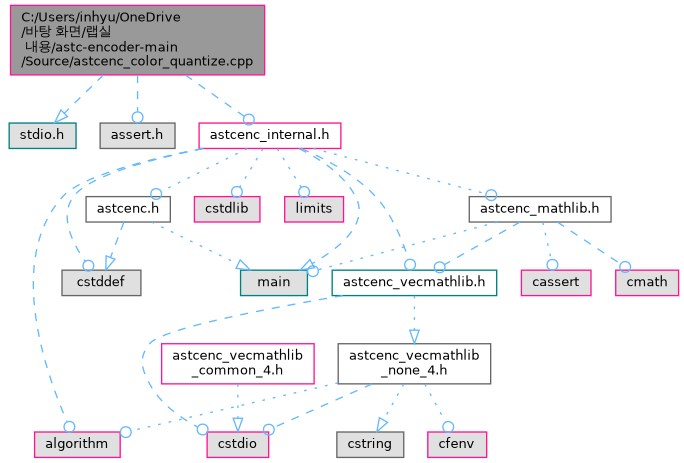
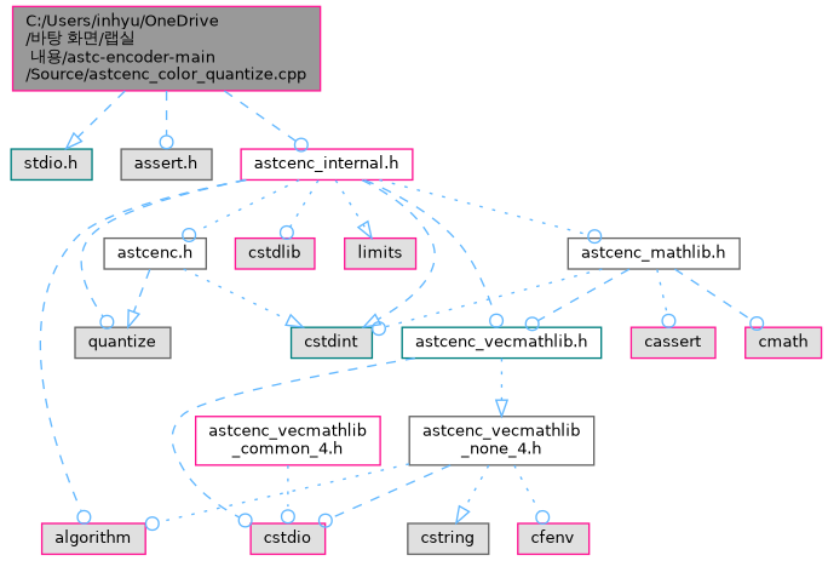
  digraph {
    node [color=deeppink fillcolor="#E0E0E0" fontname=Helvetica fontsize=10 shape=box style=filled]
    edge [arrowhead=odot color=steelblue1 fontname=Helvetica fontsize=10 labelfontname=Helvetica labelfontsize=10 style=dashed]
    n1 [fillcolor=grey60 fontcolor=black height=0.2 label="C:/Users/inhyu/OneDrive\l/바탕 화면/랩실\l 내용/astc-encoder-main\l/Source/astcenc_color_quantize.cpp" width=0.4]
    n2 [color=teal height=0.2 label="stdio.h" width=0.4]
    n3 [color=gray40 height=0.2 label="assert.h" width=0.4]
    n4 [fillcolor=white height=0.2 label="astcenc_internal.h" width=0.4]
    n5 [height=0.2 label=algorithm width=0.4]
-   n6 [color=gray40 height=0.2 label=cstddef width=0.4]
-   n7 [color=teal height=0.2 label=main width=0.4]
+   n6 [color=gray40 height=0.2 label=quantize width=0.4]
+   n7 [color=teal height=0.2 label=cstdint width=0.4]
    n8 [height=0.2 label=cstdlib width=0.4]
    n9 [height=0.2 label=limits width=0.4]
    n10 [color=gray40 fillcolor=white height=0.2 label="astcenc.h" width=0.4]
    n11 [color=gray40 fillcolor=white height=0.2 label="astcenc_mathlib.h" width=0.4]
    n12 [color=teal fillcolor=white height=0.2 label="astcenc_vecmathlib.h" width=0.4]
    n13 [height=0.2 label=cassert width=0.4]
    n14 [height=0.2 label=cmath width=0.4]
    n15 [color=gray40 fillcolor=white height=0.2 label="astcenc_vecmathlib\l_none_4.h" width=0.4]
    n16 [height=0.2 label=cstdio width=0.4]
    n17 [color=gray40 height=0.2 label=cstring width=0.4]
    n18 [height=0.2 label=cfenv width=0.4]
    n19 [fillcolor=white height=0.2 label="astcenc_vecmathlib\l_common_4.h" width=0.4]
    n1 -> n2 [arrowhead=onormal]
    n1 -> n3
    n1 -> n4
    n4 -> n5
    n4 -> n6
    n4 -> n7 [arrowhead=onormal]
    n4 -> n8 [style=dotted]
-   n4 -> n9 [style=dotted]
+   n4 -> n9 [arrowhead=onormal style=dotted]
    n4 -> n10 [style=dotted]
    n4 -> n11 [style=dotted]
    n4 -> n12
    n10 -> n6 [arrowhead=onormal]
    n10 -> n7 [arrowhead=onormal style=dotted]
    n11 -> n7 [style=dotted]
    n11 -> n12
    n11 -> n13 [style=dotted]
    n11 -> n14
    n12 -> n15 [arrowhead=onormal style=dotted]
    n12 -> n16
    n15 -> n5 [style=dotted]
    n15 -> n16
    n15 -> n17 [arrowhead=onormal style=dotted]
    n15 -> n18 [style=dotted]
-   n19 -> n16 [arrowhead=onormal style=dotted]
+   n19 -> n16 [style=dotted]
  }
